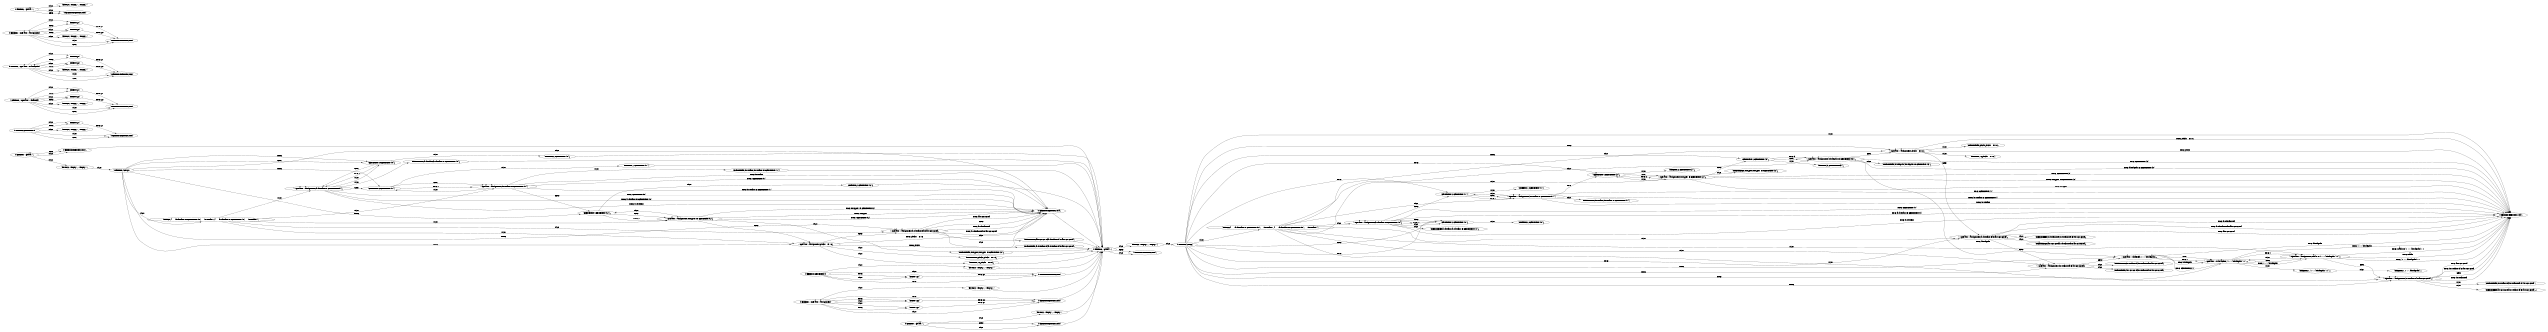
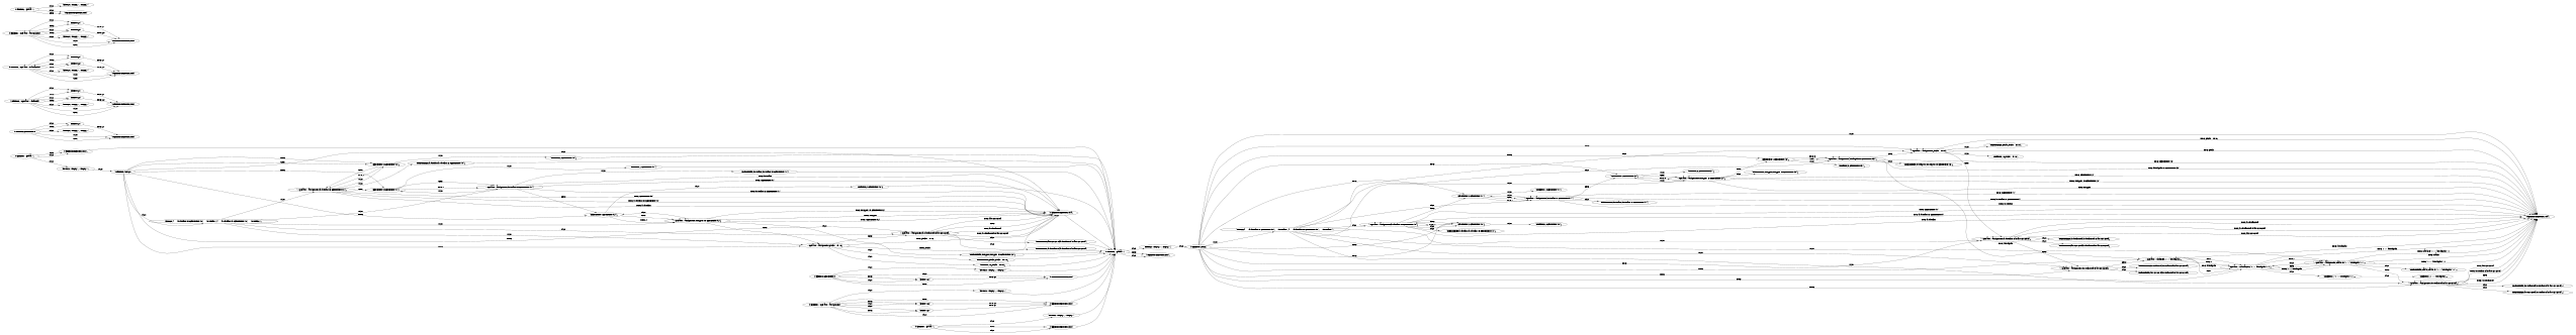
  digraph {
    rankdir=LR
    n1 [label=<(METHOD,&lt;global&gt;)<SUB>1</SUB>>]
    n2 [label=<(BLOCK,&lt;empty&gt;,&lt;empty&gt;)<SUB>1</SUB>>]
    n3 [label=<(METHOD_RETURN,ANY)<SUB>1</SUB>>]
    n4 [label=<(METHOD,SetUp)<SUB>1</SUB>>]
    n5 [label=<(METHOD,&lt;global&gt;)<SUB>1</SUB>>]
    n6 [label=<(BLOCK,{       fwd_txfm_ = GET_PARAM(0);      inv_txfm...,{       fwd_txfm_ = GET_PARAM(0);      inv_txfm...)<SUB>1</SUB>>]
    n7 [label=<(GET_PARAM,GET_PARAM(0))<SUB>3</SUB>>]
    n8 [label=<(GET_PARAM,GET_PARAM(1))<SUB>4</SUB>>]
    n9 [label=<(GET_PARAM,GET_PARAM(2))<SUB>5</SUB>>]
    n10 [label=<(&lt;operator&gt;.assignment,pitch_    = 16)<SUB>6</SUB>>]
    n11 [label=<(&lt;operator&gt;.assignment,fwd_txfm_ref = fht16x16_ref)<SUB>7</SUB>>]
    n12 [label=<(METHOD_RETURN,void)<SUB>1</SUB>>]
    n13 [label=<(&lt;operator&gt;.assignment,fwd_txfm_ = GET_PARAM(0))<SUB>3</SUB>>]
    n14 [label=<(&lt;operator&gt;.assignment,inv_txfm_ = GET_PARAM(1))<SUB>4</SUB>>]
    n15 [label=<(&lt;operator&gt;.assignment,tx_type_  = GET_PARAM(2))<SUB>5</SUB>>]
    n16 [label=<(LITERAL,0,GET_PARAM(0))<SUB>3</SUB>>]
    n17 [label=<(LITERAL,1,GET_PARAM(1))<SUB>4</SUB>>]
    n18 [label=<(LITERAL,2,GET_PARAM(2))<SUB>5</SUB>>]
    n19 [label=<(IDENTIFIER,pitch_,pitch_    = 16)<SUB>6</SUB>>]
    n20 [label=<(LITERAL,16,pitch_    = 16)<SUB>6</SUB>>]
    n21 [label=<(IDENTIFIER,fwd_txfm_ref,fwd_txfm_ref = fht16x16_ref)<SUB>7</SUB>>]
    n22 [label=<(IDENTIFIER,fht16x16_ref,fwd_txfm_ref = fht16x16_ref)<SUB>7</SUB>>]
    n23 [label=<(IDENTIFIER,fwd_txfm_,fwd_txfm_ = GET_PARAM(0))<SUB>3</SUB>>]
    n24 [label=<(IDENTIFIER,inv_txfm_,inv_txfm_ = GET_PARAM(1))<SUB>4</SUB>>]
    n25 [label=<(IDENTIFIER,tx_type_,tx_type_  = GET_PARAM(2))<SUB>5</SUB>>]
    n26 [label=<(BLOCK,&lt;empty&gt;,&lt;empty&gt;)<SUB>1</SUB>>]
    n27 [label=<(METHOD_RETURN,ANY)<SUB>1</SUB>>]
    n28 [label=<(METHOD,GET_PARAM)>]
    n29 [label=<(PARAM,p1)>]
    n30 [label=<(BLOCK,&lt;empty&gt;,&lt;empty&gt;)>]
    n31 [label=<(METHOD_RETURN,ANY)>]
    n32 [label=<(METHOD,&lt;operator&gt;.assignment)>]
    n33 [label=<(PARAM,p1)>]
    n34 [label=<(PARAM,p2)>]
    n35 [label=<(BLOCK,&lt;empty&gt;,&lt;empty&gt;)>]
    n36 [label=<(METHOD_RETURN,ANY)>]
    n37 [label=<(METHOD,&lt;global&gt;)<SUB>1</SUB>>]
    n38 [label=<(BLOCK,&lt;empty&gt;,&lt;empty&gt;)>]
    n39 [label=<(METHOD_RETURN,ANY)>]
    n40 [label=<(METHOD,SetUp)<SUB>1</SUB>>]
    n41 [label=<(BLOCK,{       fwd_txfm_ = GET_PARAM(0);      inv_txfm...,{       fwd_txfm_ = GET_PARAM(0);      inv_txfm...)<SUB>1</SUB>>]
    n42 [label=<(GET_PARAM,GET_PARAM(0))<SUB>3</SUB>>]
    n43 [label=<(GET_PARAM,GET_PARAM(1))<SUB>4</SUB>>]
    n44 [label=<(GET_PARAM,GET_PARAM(2))<SUB>5</SUB>>]
    n45 [label=<(GET_PARAM,GET_PARAM(3))<SUB>6</SUB>>]
    n46 [label=<(&lt;operator&gt;.assignment,pitch_    = 16)<SUB>7</SUB>>]
    n47 [label=<(&lt;operator&gt;.assignment,fwd_txfm_ref = fht16x16_ref)<SUB>8</SUB>>]
    n48 [label=<(&lt;operator&gt;.assignment,inv_txfm_ref = iht16x16_ref)<SUB>9</SUB>>]
    n49 [label=<(&lt;operator&gt;.subtraction,(1 &lt;&lt; bit_depth_) - 1)<SUB>10</SUB>>]
    n50 [label=<(&lt;operator&gt;.shiftLeft,1 &lt;&lt; bit_depth_)<SUB>10</SUB>>]
    n51 [label=<(&lt;operator&gt;.assignment,inv_txfm_ref = iht16x16_ref)<SUB>24</SUB>>]
    n52 [label=<(METHOD_RETURN,void)<SUB>1</SUB>>]
    n53 [label=<(&lt;operator&gt;.assignment,fwd_txfm_ = GET_PARAM(0))<SUB>3</SUB>>]
    n54 [label=<(&lt;operator&gt;.assignment,inv_txfm_ = GET_PARAM(1))<SUB>4</SUB>>]
    n55 [label=<(&lt;operator&gt;.assignment,tx_type_  = GET_PARAM(2))<SUB>5</SUB>>]
    n56 [label=<(&lt;operator&gt;.assignment,bit_depth_ = GET_PARAM(3))<SUB>6</SUB>>]
    n57 [label=<(&lt;operator&gt;.assignment,mask_ = (1 &lt;&lt; bit_depth_) - 1)<SUB>10</SUB>>]
    n58 [label=<(LITERAL,0,GET_PARAM(0))<SUB>3</SUB>>]
    n59 [label=<(LITERAL,1,GET_PARAM(1))<SUB>4</SUB>>]
    n60 [label=<(LITERAL,2,GET_PARAM(2))<SUB>5</SUB>>]
    n61 [label=<(LITERAL,3,GET_PARAM(3))<SUB>6</SUB>>]
    n62 [label=<(IDENTIFIER,pitch_,pitch_    = 16)<SUB>7</SUB>>]
    n63 [label=<(LITERAL,16,pitch_    = 16)<SUB>7</SUB>>]
    n64 [label=<(IDENTIFIER,fwd_txfm_ref,fwd_txfm_ref = fht16x16_ref)<SUB>8</SUB>>]
    n65 [label=<(IDENTIFIER,fht16x16_ref,fwd_txfm_ref = fht16x16_ref)<SUB>8</SUB>>]
    n66 [label=<(IDENTIFIER,inv_txfm_ref,inv_txfm_ref = iht16x16_ref)<SUB>9</SUB>>]
    n67 [label=<(IDENTIFIER,iht16x16_ref,inv_txfm_ref = iht16x16_ref)<SUB>9</SUB>>]
    n68 [label=<(LITERAL,1,(1 &lt;&lt; bit_depth_) - 1)<SUB>10</SUB>>]
    n69 [label=<(IDENTIFIER,inv_txfm_ref,inv_txfm_ref = iht16x16_ref)<SUB>24</SUB>>]
    n70 [label=<(IDENTIFIER,iht16x16_ref,inv_txfm_ref = iht16x16_ref)<SUB>24</SUB>>]
    n71 [label=<(IDENTIFIER,fwd_txfm_,fwd_txfm_ = GET_PARAM(0))<SUB>3</SUB>>]
    n72 [label=<(IDENTIFIER,inv_txfm_,inv_txfm_ = GET_PARAM(1))<SUB>4</SUB>>]
    n73 [label=<(IDENTIFIER,tx_type_,tx_type_  = GET_PARAM(2))<SUB>5</SUB>>]
    n74 [label=<(IDENTIFIER,bit_depth_,bit_depth_ = GET_PARAM(3))<SUB>6</SUB>>]
+   n75 [label=<(IDENTIFIER,mask_,mask_ = (1 &lt;&lt; bit_depth_) - 1)<SUB>10</SUB>>]
    n76 [label=<(LITERAL,1,1 &lt;&lt; bit_depth_)<SUB>10</SUB>>]
    n77 [label=<(METHOD,GET_PARAM)>]
    n78 [label=<(PARAM,p1)>]
    n79 [label=<(BLOCK,&lt;empty&gt;,&lt;empty&gt;)>]
    n80 [label=<(METHOD_RETURN,ANY)>]
    n81 [label=<(METHOD,&lt;operator&gt;.shiftLeft)>]
    n82 [label=<(PARAM,p1)>]
    n83 [label=<(PARAM,p2)>]
    n84 [label=<(BLOCK,&lt;empty&gt;,&lt;empty&gt;)>]
    n85 [label=<(METHOD_RETURN,ANY)>]
    n86 [label=<(METHOD,&lt;operator&gt;.subtraction)>]
    n87 [label=<(PARAM,p1)>]
    n88 [label=<(PARAM,p2)>]
    n89 [label=<(BLOCK,&lt;empty&gt;,&lt;empty&gt;)>]
    n90 [label=<(METHOD_RETURN,ANY)>]
    n91 [label=<(METHOD,&lt;operator&gt;.assignment)>]
    n92 [label=<(PARAM,p1)>]
    n93 [label=<(PARAM,p2)>]
    n94 [label=<(BLOCK,&lt;empty&gt;,&lt;empty&gt;)>]
    n95 [label=<(METHOD_RETURN,ANY)>]
    n96 [label=<(METHOD,&lt;global&gt;)<SUB>1</SUB>>]
    n97 [label=<(BLOCK,&lt;empty&gt;,&lt;empty&gt;)>]
    n98 [label=<(METHOD_RETURN,ANY)>]
    n1 -> n2 [label="AST: "]
    n1 -> n3 [label="AST: "]
    n1 -> n3 [label="CFG: "]
    n2 -> n4 [label="AST: "]
    n3 -> n5
    n4 -> n6 [label="AST: "]
    n4 -> n7 [label="CFG: "]
    n4 -> n7 [label="DDG: "]
    n4 -> n8 [label="DDG: "]
    n4 -> n9 [label="DDG: "]
    n4 -> n10 [label="DDG: "]
    n4 -> n11 [label="DDG: "]
    n4 -> n12 [label="AST: "]
    n5 -> n26 [label="AST: "]
    n5 -> n27 [label="AST: "]
    n5 -> n27 [label="CFG: "]
    n6 -> n10 [label="AST: "]
    n6 -> n11 [label="AST: "]
    n6 -> n13 [label="AST: "]
    n6 -> n14 [label="AST: "]
    n6 -> n15 [label="AST: "]
    n7 -> n13 [label="CFG: "]
    n7 -> n13 [label="DDG: 0"]
    n7 -> n16 [label="AST: "]
    n8 -> n14 [label="CFG: "]
    n8 -> n14 [label="DDG: 1"]
    n8 -> n17 [label="AST: "]
    n9 -> n15 [label="CFG: "]
    n9 -> n15 [label="DDG: 2"]
    n9 -> n18 [label="AST: "]
    n10 -> n11 [label="CFG: "]
    n10 -> n12 [label="DDG: pitch_    = 16"]
    n10 -> n12 [label="DDG: pitch_"]
    n10 -> n19 [label="AST: "]
    n10 -> n20 [label="AST: "]
    n11 -> n12 [label="CFG: "]
    n11 -> n12 [label="DDG: fwd_txfm_ref"]
    n11 -> n12 [label="DDG: fwd_txfm_ref = fht16x16_ref"]
    n11 -> n12 [label="DDG: fht16x16_ref"]
    n11 -> n21 [label="AST: "]
    n11 -> n22 [label="AST: "]
    n12 -> n5
    n13 -> n7 [label="AST: "]
    n13 -> n8 [label="CFG: "]
    n13 -> n12 [label="DDG: GET_PARAM(0)"]
    n13 -> n12 [label="DDG: fwd_txfm_ = GET_PARAM(0)"]
    n13 -> n12 [label="DDG: fwd_txfm_"]
    n13 -> n23 [label="AST: "]
    n14 -> n8 [label="AST: "]
    n14 -> n9 [label="CFG: "]
    n14 -> n12 [label="DDG: GET_PARAM(1)"]
    n14 -> n12 [label="DDG: inv_txfm_ = GET_PARAM(1)"]
    n14 -> n12 [label="DDG: inv_txfm_"]
    n14 -> n24 [label="AST: "]
    n15 -> n9 [label="AST: "]
    n15 -> n10 [label="CFG: "]
    n15 -> n12 [label="DDG: GET_PARAM(2)"]
    n15 -> n12 [label="DDG: tx_type_  = GET_PARAM(2)"]
    n15 -> n12 [label="DDG: tx_type_"]
    n15 -> n25 [label="AST: "]
    n16 -> n5
    n17 -> n5
    n18 -> n5
    n19 -> n5
    n20 -> n5
    n21 -> n5
    n22 -> n5
    n23 -> n5
    n24 -> n5
    n25 -> n5
    n26 -> n40 [label="AST: "]
    n28 -> n29 [label="AST: "]
    n28 -> n29 [label="DDG: "]
    n28 -> n30 [label="AST: "]
    n28 -> n31 [label="AST: "]
    n28 -> n31 [label="CFG: "]
    n29 -> n31 [label="DDG: p1"]
    n30 -> n5
    n31 -> n5
    n32 -> n33 [label="AST: "]
    n32 -> n33 [label="DDG: "]
    n32 -> n34 [label="AST: "]
    n32 -> n34 [label="DDG: "]
    n32 -> n35 [label="AST: "]
    n32 -> n36 [label="AST: "]
    n32 -> n36 [label="CFG: "]
    n33 -> n36 [label="DDG: p1"]
    n34 -> n36 [label="DDG: p2"]
    n35 -> n5
    n36 -> n5
    n37 -> n38 [label="AST: "]
    n37 -> n39 [label="AST: "]
    n37 -> n39 [label="CFG: "]
    n38 -> n5
    n39 -> n5
    n40 -> n41 [label="AST: "]
    n40 -> n42 [label="CFG: "]
    n40 -> n42 [label="DDG: "]
    n40 -> n43 [label="DDG: "]
    n40 -> n44 [label="DDG: "]
    n40 -> n45 [label="DDG: "]
    n40 -> n46 [label="DDG: "]
    n40 -> n47 [label="DDG: "]
    n40 -> n48 [label="DDG: "]
    n40 -> n49 [label="DDG: "]
    n40 -> n50 [label="DDG: "]
    n40 -> n51 [label="DDG: "]
    n40 -> n52 [label="AST: "]
    n41 -> n46 [label="AST: "]
    n41 -> n47 [label="AST: "]
    n41 -> n48 [label="AST: "]
    n41 -> n51 [label="AST: "]
    n41 -> n53 [label="AST: "]
    n41 -> n54 [label="AST: "]
    n41 -> n55 [label="AST: "]
    n41 -> n56 [label="AST: "]
    n41 -> n57 [label="AST: "]
    n42 -> n53 [label="CFG: "]
    n42 -> n53 [label="DDG: 0"]
    n42 -> n58 [label="AST: "]
    n43 -> n54 [label="CFG: "]
    n43 -> n54 [label="DDG: 1"]
    n43 -> n59 [label="AST: "]
    n44 -> n55 [label="CFG: "]
    n44 -> n55 [label="DDG: 2"]
    n44 -> n60 [label="AST: "]
    n45 -> n56 [label="CFG: "]
    n45 -> n56 [label="DDG: 3"]
    n45 -> n61 [label="AST: "]
    n46 -> n47 [label="CFG: "]
    n46 -> n52 [label="DDG: pitch_    = 16"]
    n46 -> n52 [label="DDG: pitch_"]
    n46 -> n62 [label="AST: "]
    n46 -> n63 [label="AST: "]
    n47 -> n48 [label="CFG: "]
    n47 -> n52 [label="DDG: fwd_txfm_ref"]
    n47 -> n52 [label="DDG: fwd_txfm_ref = fht16x16_ref"]
    n47 -> n52 [label="DDG: fht16x16_ref"]
    n47 -> n64 [label="AST: "]
    n47 -> n65 [label="AST: "]
    n48 -> n50 [label="CFG: "]
    n48 -> n66 [label="AST: "]
    n48 -> n67 [label="AST: "]
-   n49 -> n50 [label="DDG: GET_PARAM(1)"]
+   n49 -> n50 [label="AST: "]
    n49 -> n52 [label="DDG: 1 &lt;&lt; bit_depth_"]
    n49 -> n57 [label="CFG: "]
    n49 -> n57 [label="DDG: 1 &lt;&lt; bit_depth_"]
    n49 -> n57 [label="DDG: 1"]
    n49 -> n68 [label="AST: "]
    n50 -> n49 [label="CFG: "]
    n50 -> n49 [label="DDG: 1"]
    n50 -> n49 [label="DDG: bit_depth_"]
    n50 -> n52 [label="DDG: bit_depth_"]
    n51 -> n52 [label="CFG: "]
    n51 -> n52 [label="DDG: inv_txfm_ref"]
    n51 -> n52 [label="DDG: iht16x16_ref"]
    n51 -> n52 [label="DDG: inv_txfm_ref = iht16x16_ref"]
    n51 -> n69 [label="AST: "]
    n51 -> n70 [label="AST: "]
    n53 -> n42 [label="AST: "]
    n53 -> n43 [label="CFG: "]
    n53 -> n52 [label="DDG: GET_PARAM(0)"]
    n53 -> n52 [label="DDG: fwd_txfm_ = GET_PARAM(0)"]
    n53 -> n52 [label="DDG: fwd_txfm_"]
    n53 -> n71 [label="AST: "]
    n54 -> n43 [label="AST: "]
    n54 -> n44 [label="CFG: "]
    n54 -> n52 [label="DDG: GET_PARAM(1)"]
    n54 -> n52 [label="DDG: inv_txfm_ = GET_PARAM(1)"]
    n54 -> n52 [label="DDG: inv_txfm_"]
    n54 -> n72 [label="AST: "]
    n55 -> n44 [label="AST: "]
    n55 -> n45 [label="CFG: "]
    n55 -> n52 [label="DDG: GET_PARAM(2)"]
    n55 -> n52 [label="DDG: tx_type_  = GET_PARAM(2)"]
    n55 -> n52 [label="DDG: tx_type_"]
    n55 -> n73 [label="AST: "]
    n56 -> n46 [label="CFG: "]
    n56 -> n50 [label="DDG: bit_depth_"]
    n56 -> n52 [label="DDG: GET_PARAM(3)"]
    n56 -> n52 [label="DDG: bit_depth_ = GET_PARAM(3)"]
    n56 -> n74 [label="AST: "]
    n57 -> n49 [label="AST: "]
    n57 -> n51 [label="CFG: "]
    n57 -> n52 [label="DDG: (1 &lt;&lt; bit_depth_) - 1"]
    n57 -> n52 [label="DDG: mask_ = (1 &lt;&lt; bit_depth_) - 1"]
    n57 -> n52 [label="DDG: mask_"]
+   n57 -> n75 [label="AST: "]
    n68 -> n76 [label="AST: "]
    n77 -> n78 [label="AST: "]
    n77 -> n78 [label="DDG: "]
    n77 -> n79 [label="AST: "]
    n77 -> n80 [label="AST: "]
    n77 -> n80 [label="CFG: "]
    n78 -> n80 [label="DDG: p1"]
    n81 -> n82 [label="AST: "]
    n81 -> n82 [label="DDG: "]
    n81 -> n83 [label="AST: "]
    n81 -> n83 [label="DDG: "]
    n81 -> n84 [label="AST: "]
    n81 -> n85 [label="AST: "]
    n81 -> n85 [label="CFG: "]
    n82 -> n85 [label="DDG: p1"]
    n83 -> n85 [label="DDG: p2"]
    n86 -> n87 [label="AST: "]
    n86 -> n87 [label="DDG: "]
    n86 -> n88 [label="AST: "]
    n86 -> n88 [label="DDG: "]
    n86 -> n89 [label="AST: "]
    n86 -> n90 [label="AST: "]
    n86 -> n90 [label="CFG: "]
    n87 -> n90 [label="DDG: p1"]
    n88 -> n90 [label="DDG: p2"]
    n91 -> n92 [label="AST: "]
    n91 -> n92 [label="DDG: "]
    n91 -> n93 [label="AST: "]
    n91 -> n93 [label="DDG: "]
    n91 -> n94 [label="AST: "]
    n91 -> n95 [label="AST: "]
    n91 -> n95 [label="CFG: "]
    n92 -> n95 [label="DDG: p1"]
    n93 -> n95 [label="DDG: p2"]
    n96 -> n97 [label="AST: "]
    n96 -> n98 [label="AST: "]
    n96 -> n98 [label="CFG: "]
  }
